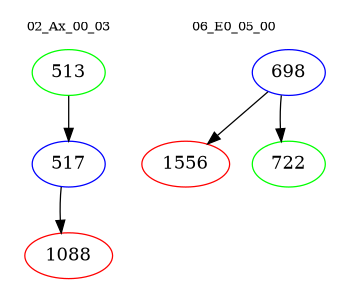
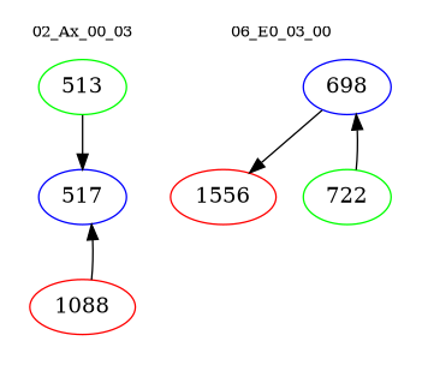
  digraph {
    node [color=blue]
    edge [color=black]
    n1 [label=517]
    n2 [color=green label=513]
    n3 [color=red label=1088]
    n4 [label=698]
    n5 [color=red label=1556]
    n6 [color=green label=722]
    subgraph cluster_1 {
      color=white
      fontsize=10
      label="02_Ax_00_03"
      n1
      n2
      n3
    }
    subgraph cluster_2 {
      color=white
      fontsize=10
-     label="06_E0_05_00"
+     label="06_E0_03_00"
      n4
      n5
      n6
    }
-   n1 -> n3
+   n3 -> n1
    n2 -> n1
    n4 -> n5
-   n4 -> n6
+   n6 -> n4
  }
